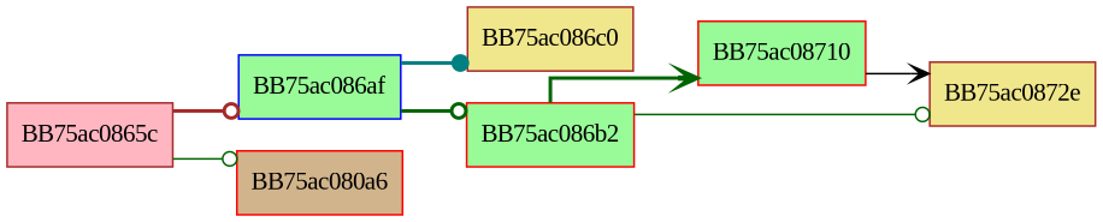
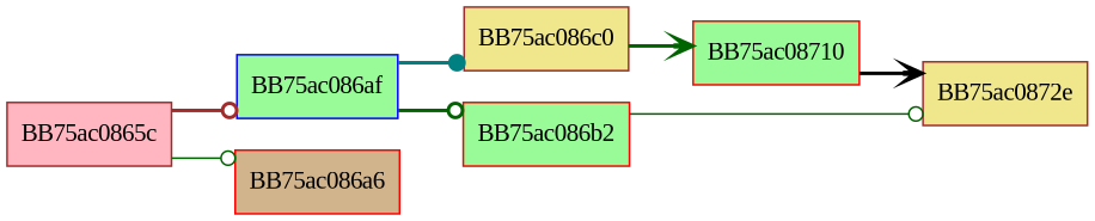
  digraph {
    fontname="Liberation Serif"
    rankdir=LR
    splines=ortho
    node [color=brown fillcolor=palegreen fontname="Liberation Serif" shape=box style=filled]
    edge [arrowhead=odot color=darkgreen fontname="Liberation Serif" style=bold]
    BB75ac0865c [fillcolor=lightpink]
    BB75ac086af [color=blue]
-   BB75ac086a6 [color=red fillcolor=tan label=BB75ac080a6]
+   BB75ac086a6 [color=red fillcolor=tan]
    BB75ac086c0 [fillcolor=khaki]
    n5 [color=red label=BB75ac086b2]
    BB75ac08710 [color=red]
    BB75ac0872e [fillcolor=khaki]
    BB75ac0865c -> BB75ac086af [color=brown]
    BB75ac0865c -> BB75ac086a6 [style=solid]
    BB75ac086af -> BB75ac086c0 [arrowhead=dot color=teal]
    BB75ac086af -> n5
-   n5 -> BB75ac08710 [arrowhead=vee]
+   BB75ac086c0 -> BB75ac08710 [arrowhead=vee]
    n5 -> BB75ac0872e [style=solid]
-   BB75ac08710 -> BB75ac0872e [arrowhead=vee color=black style=solid]
+   BB75ac08710 -> BB75ac0872e [arrowhead=vee color=black]
  }
